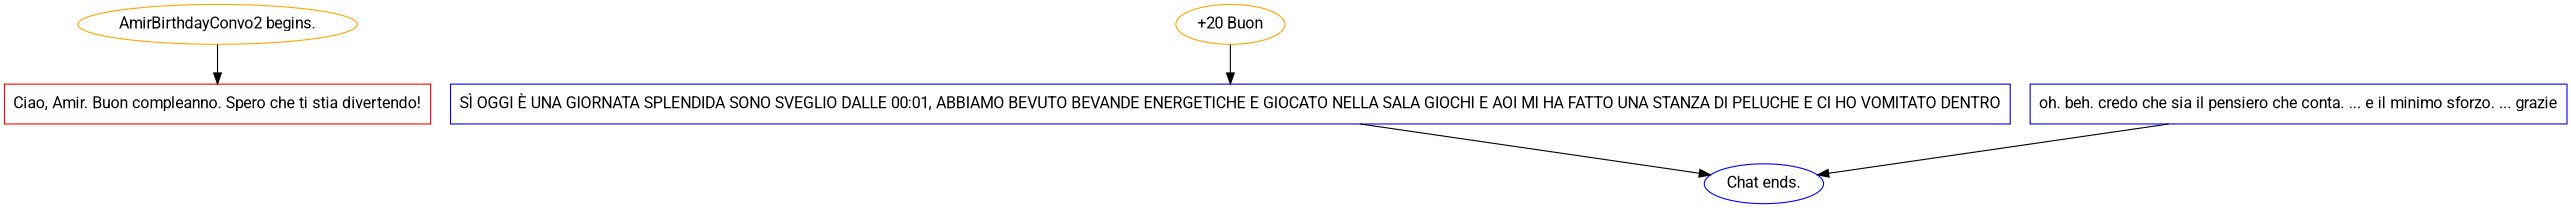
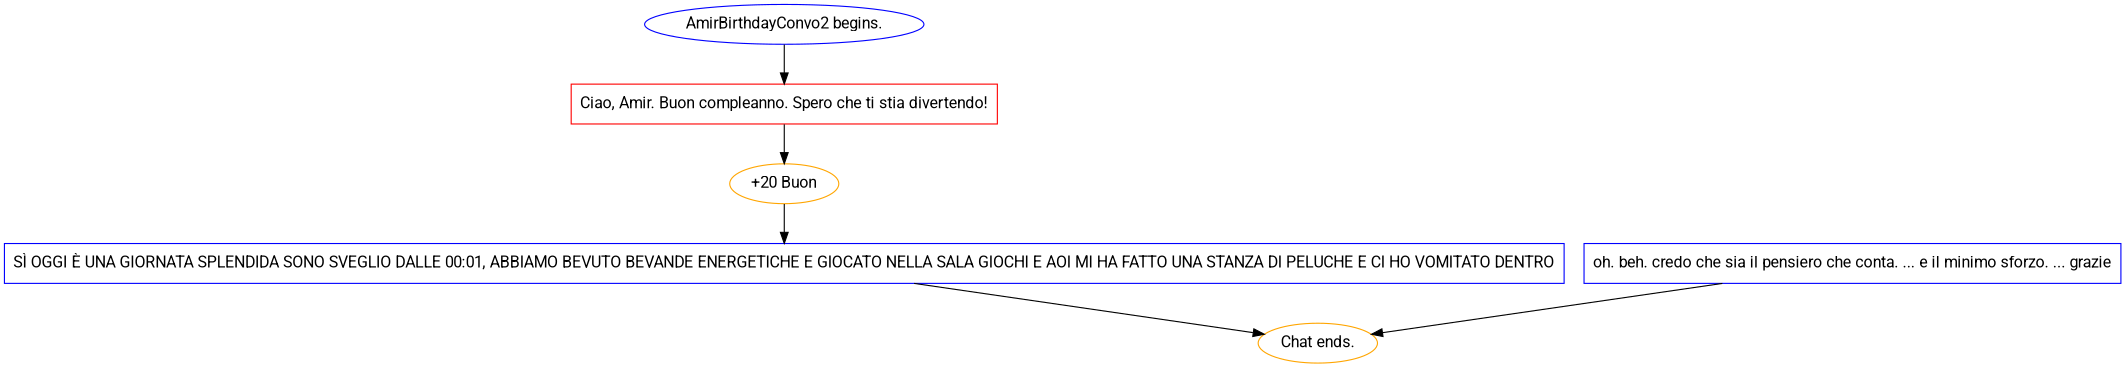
  digraph {
    fontname=Roboto
    node [color=orange fontname=Roboto]
    edge [fontname=Roboto]
-   "AmirBirthdayConvo2 begins."
+   "AmirBirthdayConvo2 begins." [color=blue]
    n2 [color=red label="Ciao, Amir. Buon compleanno. Spero che ti stia divertendo!" shape=box]
    n3 [label="+20 Buon"]
    n4 [color=blue label="oh. beh. credo che sia il pensiero che conta. ... e il minimo sforzo. ... grazie" shape=box]
-   "Chat ends." [color=blue]
+   "Chat ends."
    n6 [color=blue label="SÌ OGGI È UNA GIORNATA SPLENDIDA SONO SVEGLIO DALLE 00:01, ABBIAMO BEVUTO BEVANDE ENERGETICHE E GIOCATO NELLA SALA GIOCHI E AOI MI HA FATTO UNA STANZA DI PELUCHE E CI HO VOMITATO DENTRO" shape=box]
    "AmirBirthdayConvo2 begins." -> n2
+   n2 -> n3
    n3 -> n6
    n4 -> "Chat ends."
    n6 -> "Chat ends."
  }
